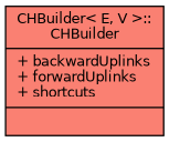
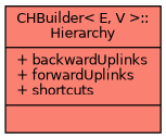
  digraph {
-   n1 [color=black fillcolor=salmon fontcolor=black fontname=Helvetica fontsize=10 height=0.2 label="{CHBuilder\< E, V \>::\lCHBuilder\n|+ backwardUplinks\l+ forwardUplinks\l+ shortcuts\l|}" shape=record style=filled width=0.4]
+   n1 [color=black fillcolor=salmon fontcolor=black fontname=Helvetica fontsize=10 height=0.2 label="{CHBuilder\< E, V \>::\lHierarchy\n|+ backwardUplinks\l+ forwardUplinks\l+ shortcuts\l|}" shape=record style=filled width=0.4]
  }
